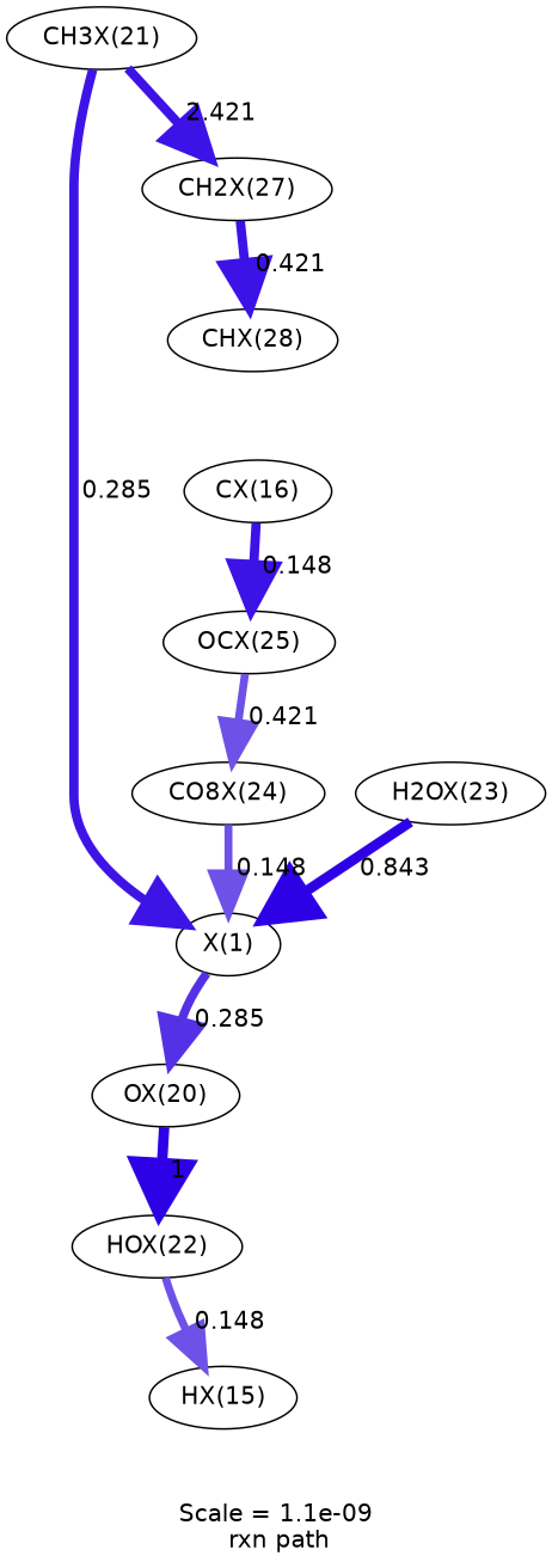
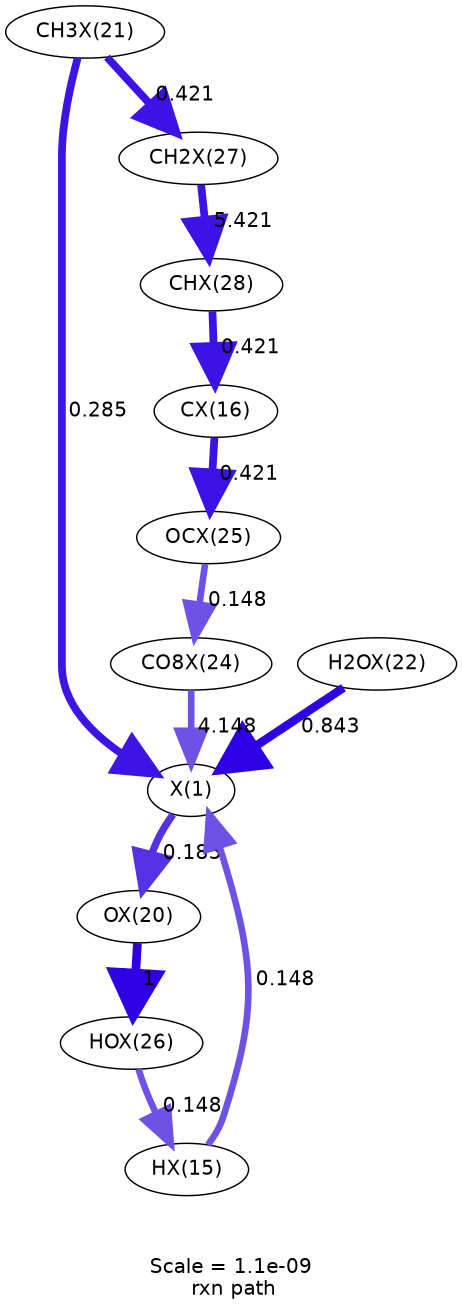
  digraph {
    fontname=Helvetica
    label="Scale = 1.1e-09\l rxn path"
    node [fontname=Helvetica]
    edge [arrowsize=2.67 color="0.7, 0.648, 0.9" fontname=Helvetica style="setlinewidth(4.56)"]
    n1 [label="X(1)"]
    n2 [label="OX(20)"]
-   n3 [label="HOX(22)"]
+   n3 [label="HOX(26)"]
    n4 [label="HX(15)"]
    n5 [label="CH3X(21)"]
    n6 [label="CH2X(27)"]
    n7 [label="CHX(28)"]
-   n8 [label="H2OX(23)"]
+   n8 [label="H2OX(22)"]
    n9 [label="CO8X(24)"]
    n10 [label="OCX(25)"]
    n11 [label="CX(16)"]
-   n1 -> n2 [arrowsize=2.53 color="0.7, 0.785, 0.9" label=" 0.285" style="setlinewidth(5.05)"]
+   n1 -> n2 [arrowsize=2.53 color="0.7, 0.785, 0.9" label=" 0.185" style="setlinewidth(5.05)"]
    n2 -> n3 [arrowsize=3 color="0.7, 1.5, 0.9" label=" 1" style="setlinewidth(6)"]
    n3 -> n4 [arrowsize=2.28 label=" 0.148"]
+   n4 -> n1 [arrowsize=2.28 label=" 0.148"]
    n5 -> n1 [color="0.7, 0.912, 0.9" label=" 0.285" style="setlinewidth(5.33)"]
-   n5 -> n6 [color="0.7, 0.921, 0.9" label=" 2.421" style="setlinewidth(5.35)"]
-   n6 -> n7 [color="0.7, 0.921, 0.9" label=" 0.421" style="setlinewidth(5.35)"]
+   n5 -> n6 [color="0.7, 0.921, 0.9" label=" 0.421" style="setlinewidth(5.35)"]
+   n6 -> n7 [color="0.7, 0.921, 0.9" label=" 5.421" style="setlinewidth(5.35)"]
+   n7 -> n11 [color="0.7, 0.921, 0.9" label=" 0.421" style="setlinewidth(5.35)"]
    n8 -> n1 [arrowsize=2.94 color="0.7, 1.34, 0.9" label=" 0.843" style="setlinewidth(5.87)"]
-   n9 -> n1 [arrowsize=2.28 label=" 0.148"]
-   n10 -> n9 [arrowsize=2.28 label=" 0.421"]
-   n11 -> n10 [color="0.7, 0.921, 0.9" label=" 0.148" style="setlinewidth(5.35)"]
+   n9 -> n1 [arrowsize=2.28 label=" 4.148"]
+   n10 -> n9 [arrowsize=2.28 label=" 0.148"]
+   n11 -> n10 [color="0.7, 0.921, 0.9" label=" 0.421" style="setlinewidth(5.35)"]
  }
